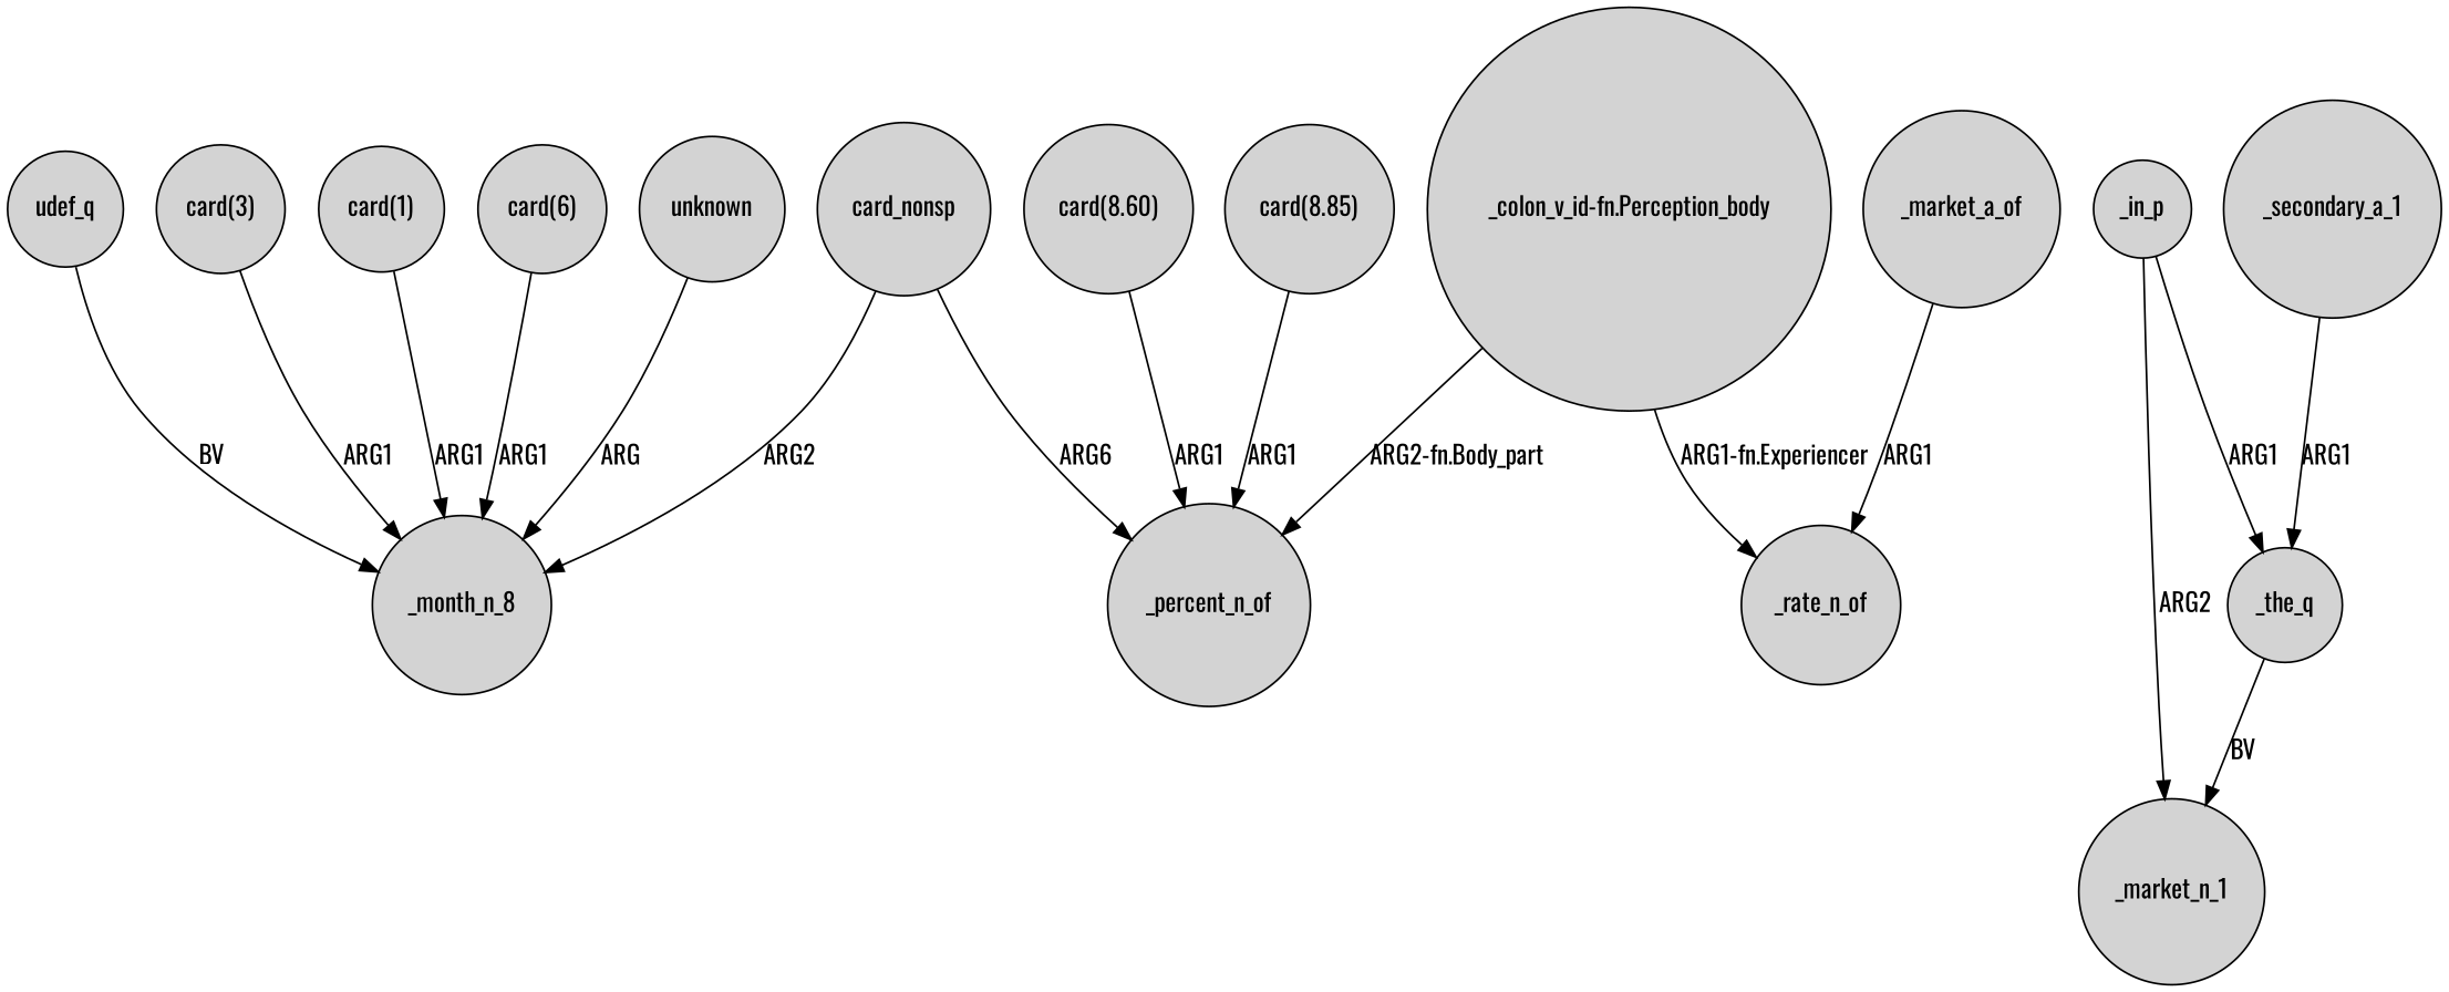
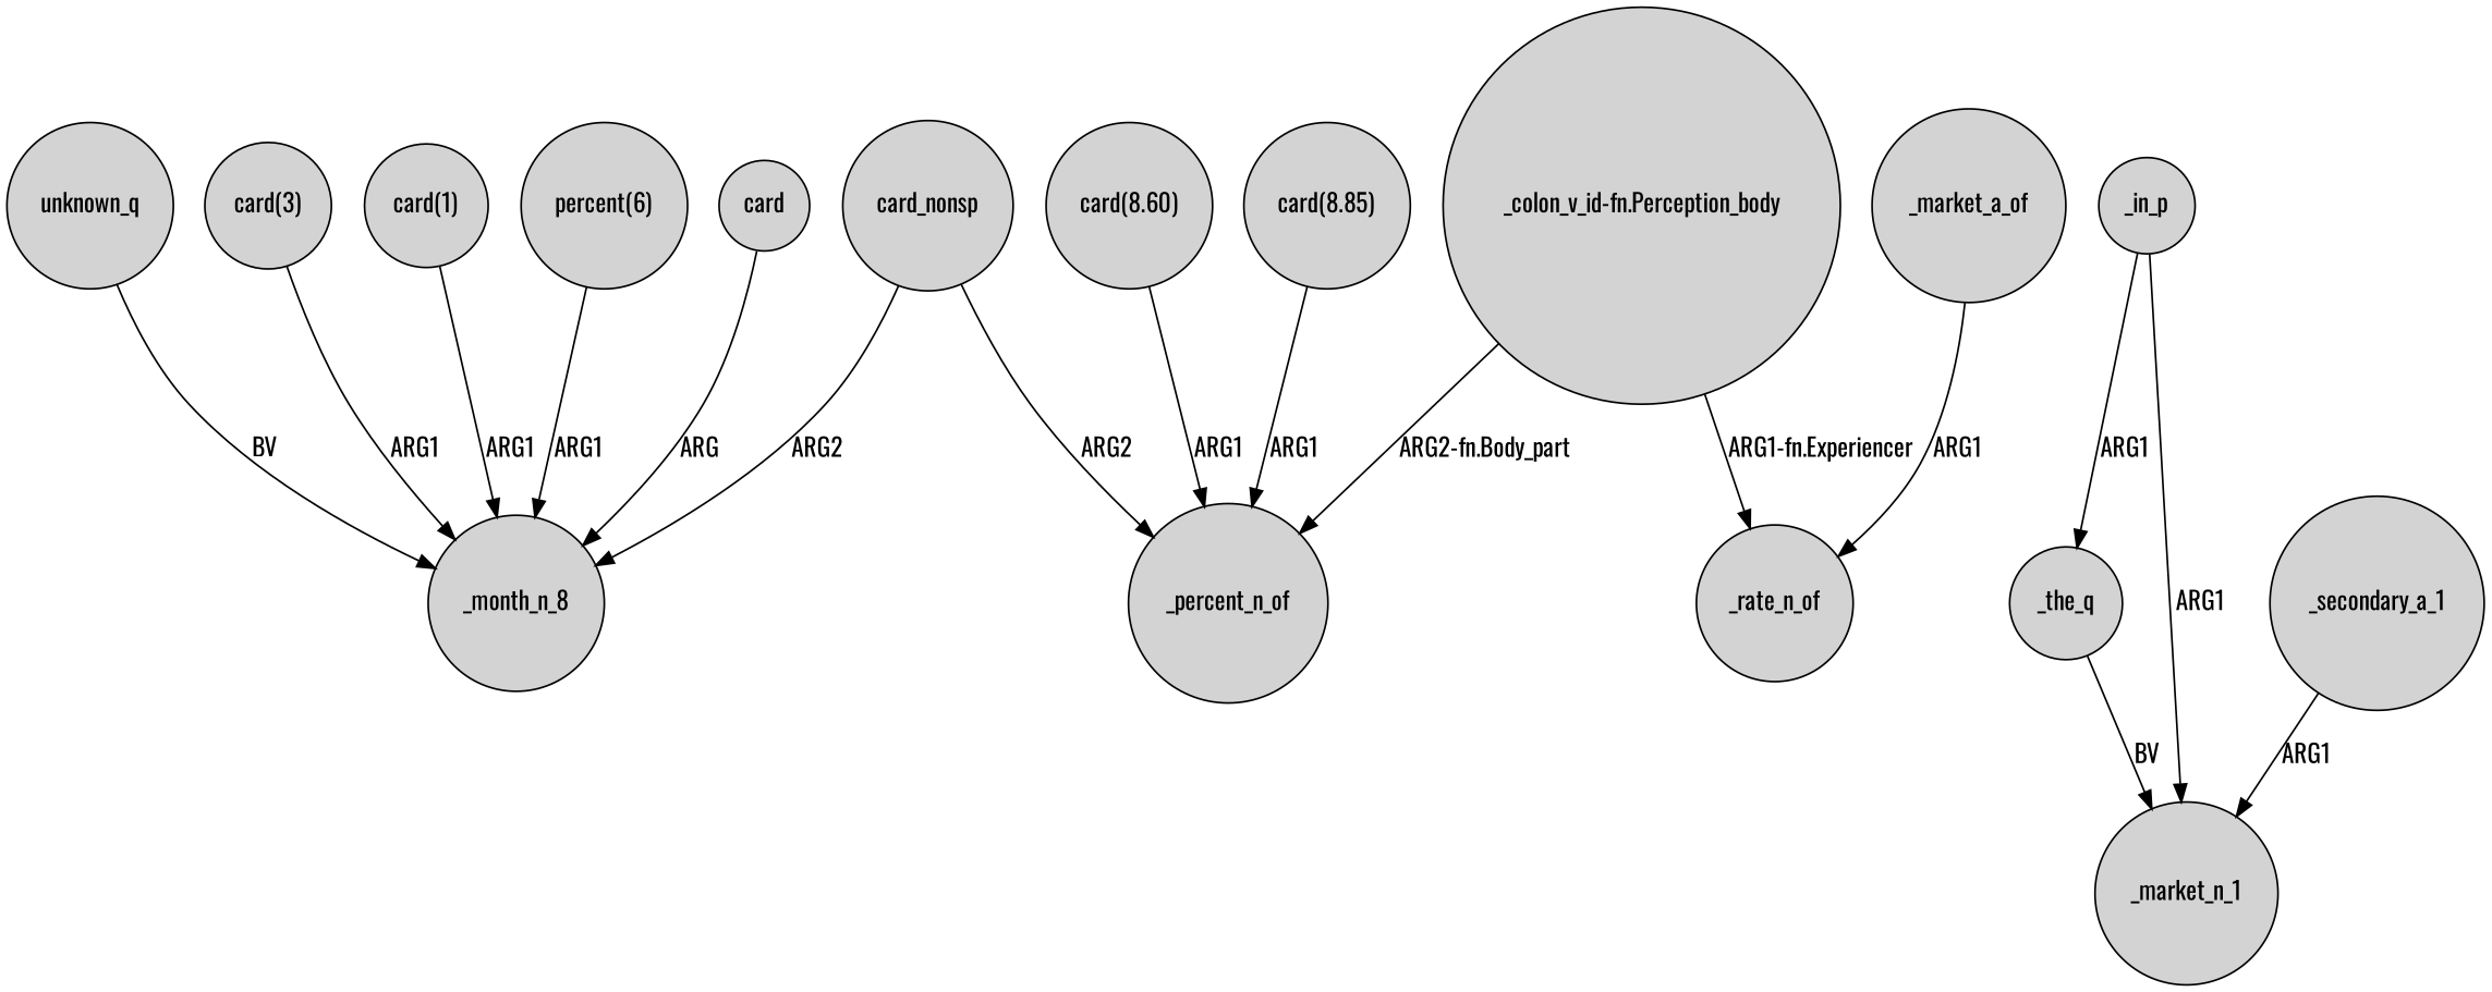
  digraph {
    fontname=Oswald
    node [fontname=Oswald shape=circle style=filled]
    edge [fontname=Oswald]
    n1 [label=_month_n_8]
-   udef_q
+   udef_q [label=unknown_q]
    "_colon_v_id-fn.Perception_body"
    _rate_n_of
    _percent_n_of
    "card(3)"
    n7 [label=_market_a_of]
    _the_q
    _market_n_1
    n10 [label=card_nonsp]
    _in_p
    "card(1)"
    "card(8.60)"
    n14 [label="card(8.85)"]
-   "card(6)"
+   "card(6)" [label="percent(6)"]
    _secondary_a_1
-   unknown
+   unknown [label=card]
    udef_q -> n1 [label=BV]
    "_colon_v_id-fn.Perception_body" -> _rate_n_of [label="ARG1-fn.Experiencer"]
    "_colon_v_id-fn.Perception_body" -> _percent_n_of [label="ARG2-fn.Body_part"]
    "card(3)" -> n1 [label=ARG1]
    n7 -> _rate_n_of [label=ARG1]
    _the_q -> _market_n_1 [label=BV]
    n10 -> n1 [label=ARG2]
-   n10 -> _percent_n_of [label=ARG6]
+   n10 -> _percent_n_of [label=ARG2]
    _in_p -> _the_q [label=ARG1]
-   _in_p -> _market_n_1 [label=ARG2]
+   _in_p -> _market_n_1 [label=ARG1]
    "card(1)" -> n1 [label=ARG1]
    "card(8.60)" -> _percent_n_of [label=ARG1]
    n14 -> _percent_n_of [label=ARG1]
    "card(6)" -> n1 [label=ARG1]
-   _secondary_a_1 -> _the_q [label=ARG1]
+   _secondary_a_1 -> _market_n_1 [label=ARG1]
    unknown -> n1 [label=ARG]
  }
